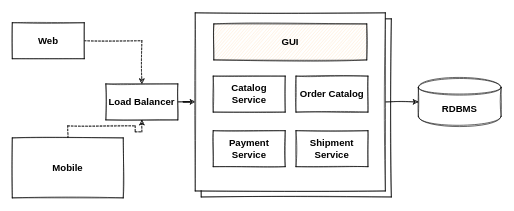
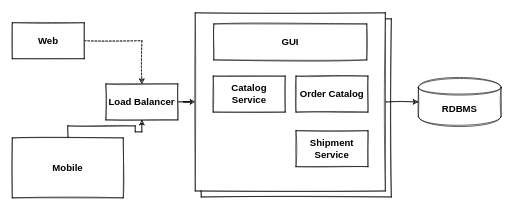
  <mxCell id="0" />
  <mxCell id="1" parent="0" />
  <mxCell id="2" value="" style="whiteSpace=wrap;html=1;rounded=0;fontSize=16;fontStyle=1;sketch=1;" vertex="1" parent="1"><mxGeometry x="335" y="30.5" width="317" height="297" as="geometry" /></mxCell>
  <mxCell id="3" value="" style="edgeStyle=orthogonalEdgeStyle;rounded=0;orthogonalLoop=1;jettySize=auto;html=1;fontFamily=Helvetica;fontSize=16;sketch=1;dashed=1;" parent="1" source="4" target="6" edge="1"><mxGeometry relative="1" as="geometry" /></mxCell>
  <mxCell id="4" value="Web" style="rounded=0;whiteSpace=wrap;html=1;fontStyle=1;fontSize=16;fontFamily=Helvetica;sketch=1;" parent="1" vertex="1"><mxGeometry x="20" y="37" width="120" height="60" as="geometry" /></mxCell>
  <mxCell id="5" value="" style="edgeStyle=orthogonalEdgeStyle;rounded=0;orthogonalLoop=1;jettySize=auto;html=1;fontFamily=Helvetica;fontSize=16;sketch=1;" parent="1" source="6" target="8" edge="1"><mxGeometry relative="1" as="geometry" /></mxCell>
  <mxCell id="6" value="Load Balancer" style="rounded=0;whiteSpace=wrap;html=1;fontStyle=1;fontSize=16;fontFamily=Helvetica;sketch=1;" parent="1" vertex="1"><mxGeometry x="176" y="139" width="120" height="60" as="geometry" /></mxCell>
  <mxCell id="7" value="" style="edgeStyle=orthogonalEdgeStyle;rounded=0;orthogonalLoop=1;jettySize=auto;html=1;fontFamily=Helvetica;fontSize=16;sketch=1;" parent="1" source="8" target="12" edge="1"><mxGeometry relative="1" as="geometry" /></mxCell>
  <mxCell id="8" value="" style="whiteSpace=wrap;html=1;rounded=0;fontSize=16;fontStyle=1;sketch=1;" parent="1" vertex="1"><mxGeometry x="325" y="20.5" width="317" height="297" as="geometry" /></mxCell>
- <mxCell id="9" value="GUI" style="rounded=0;whiteSpace=wrap;html=1;fontFamily=Helvetica;fontSize=16;fontStyle=1;sketch=1;fillColor=#ffe6cc;" parent="1" vertex="1"><mxGeometry x="356" y="39" width="255" height="60" as="geometry" /></mxCell>
+ <mxCell id="9" value="GUI" style="rounded=0;whiteSpace=wrap;html=1;fontFamily=Helvetica;fontSize=16;fontStyle=1;sketch=1;" parent="1" vertex="1"><mxGeometry x="356" y="39" width="255" height="60" as="geometry" /></mxCell>
  <mxCell id="10" value="Catalog Service" style="rounded=0;whiteSpace=wrap;html=1;fontFamily=Helvetica;fontSize=16;fontStyle=1;sketch=1;" parent="1" vertex="1"><mxGeometry x="355" y="126" width="120" height="60" as="geometry" /></mxCell>
- <mxCell id="11" value="Payment Service" style="rounded=0;whiteSpace=wrap;html=1;fontFamily=Helvetica;fontSize=16;fontStyle=1;sketch=1;" parent="1" vertex="1"><mxGeometry x="355" y="217" width="120" height="60" as="geometry" /></mxCell>
  <mxCell id="12" value="RDBMS" style="shape=cylinder;whiteSpace=wrap;html=1;boundedLbl=1;backgroundOutline=1;rounded=0;fontSize=16;fontStyle=1;sketch=1;" parent="1" vertex="1"><mxGeometry x="697" y="129" width="138" height="80" as="geometry" /></mxCell>
- <mxCell id="13" style="edgeStyle=orthogonalEdgeStyle;rounded=0;sketch=1;orthogonalLoop=1;jettySize=auto;html=1;fontSize=17;dashed=1;" edge="1" parent="1" source="14" target="6"><mxGeometry relative="1" as="geometry" /></mxCell>
+ <mxCell id="13" style="edgeStyle=orthogonalEdgeStyle;rounded=0;sketch=1;orthogonalLoop=1;jettySize=auto;html=1;fontSize=17;" edge="1" parent="1" source="14" target="6"><mxGeometry relative="1" as="geometry" /></mxCell>
  <mxCell id="14" value="Mobile" style="rounded=0;whiteSpace=wrap;html=1;fontStyle=1;fontSize=16;fontFamily=Helvetica;sketch=1;" vertex="1" parent="1"><mxGeometry x="20" y="229" width="185" height="100" as="geometry" /></mxCell>
  <mxCell id="15" value="Order Catalog" style="rounded=0;whiteSpace=wrap;html=1;fontFamily=Helvetica;fontSize=16;fontStyle=1;sketch=1;" vertex="1" parent="1"><mxGeometry x="493" y="126" width="120" height="60" as="geometry" /></mxCell>
  <mxCell id="16" value="Shipment Service" style="rounded=0;whiteSpace=wrap;html=1;fontFamily=Helvetica;fontSize=16;fontStyle=1;sketch=1;" vertex="1" parent="1"><mxGeometry x="493" y="217" width="120" height="60" as="geometry" /></mxCell>
